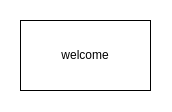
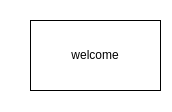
  <mxCell id="0" />
  <mxCell id="1" parent="0" />
- <mxCell id="2" value="welcome" style="rounded=0;whiteSpace=wrap;html=1;" vertex="1" parent="1"><mxGeometry x="20" y="20" width="130" height="70" as="geometry" /></mxCell>
+ <mxCell id="2" value="welcome" style="rounded=0;whiteSpace=wrap;html=1;" vertex="1" parent="1"><mxGeometry x="30" y="20" width="130" height="70" as="geometry" /></mxCell>
